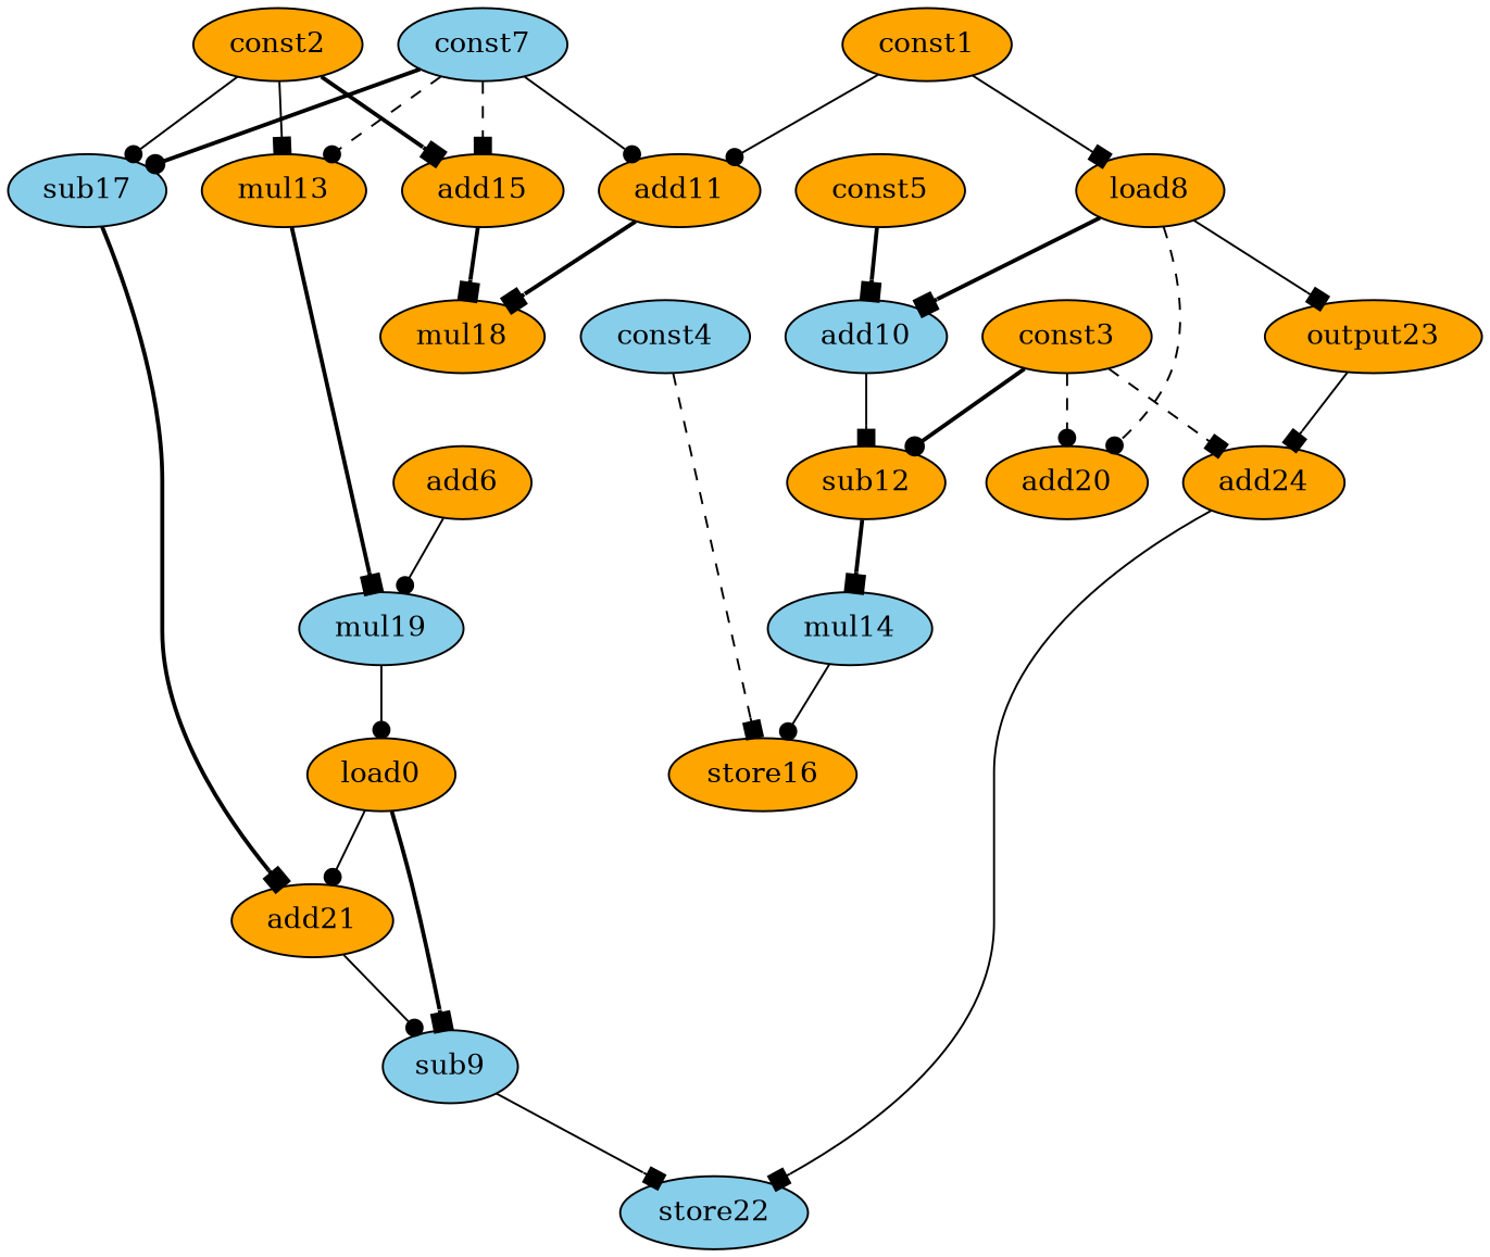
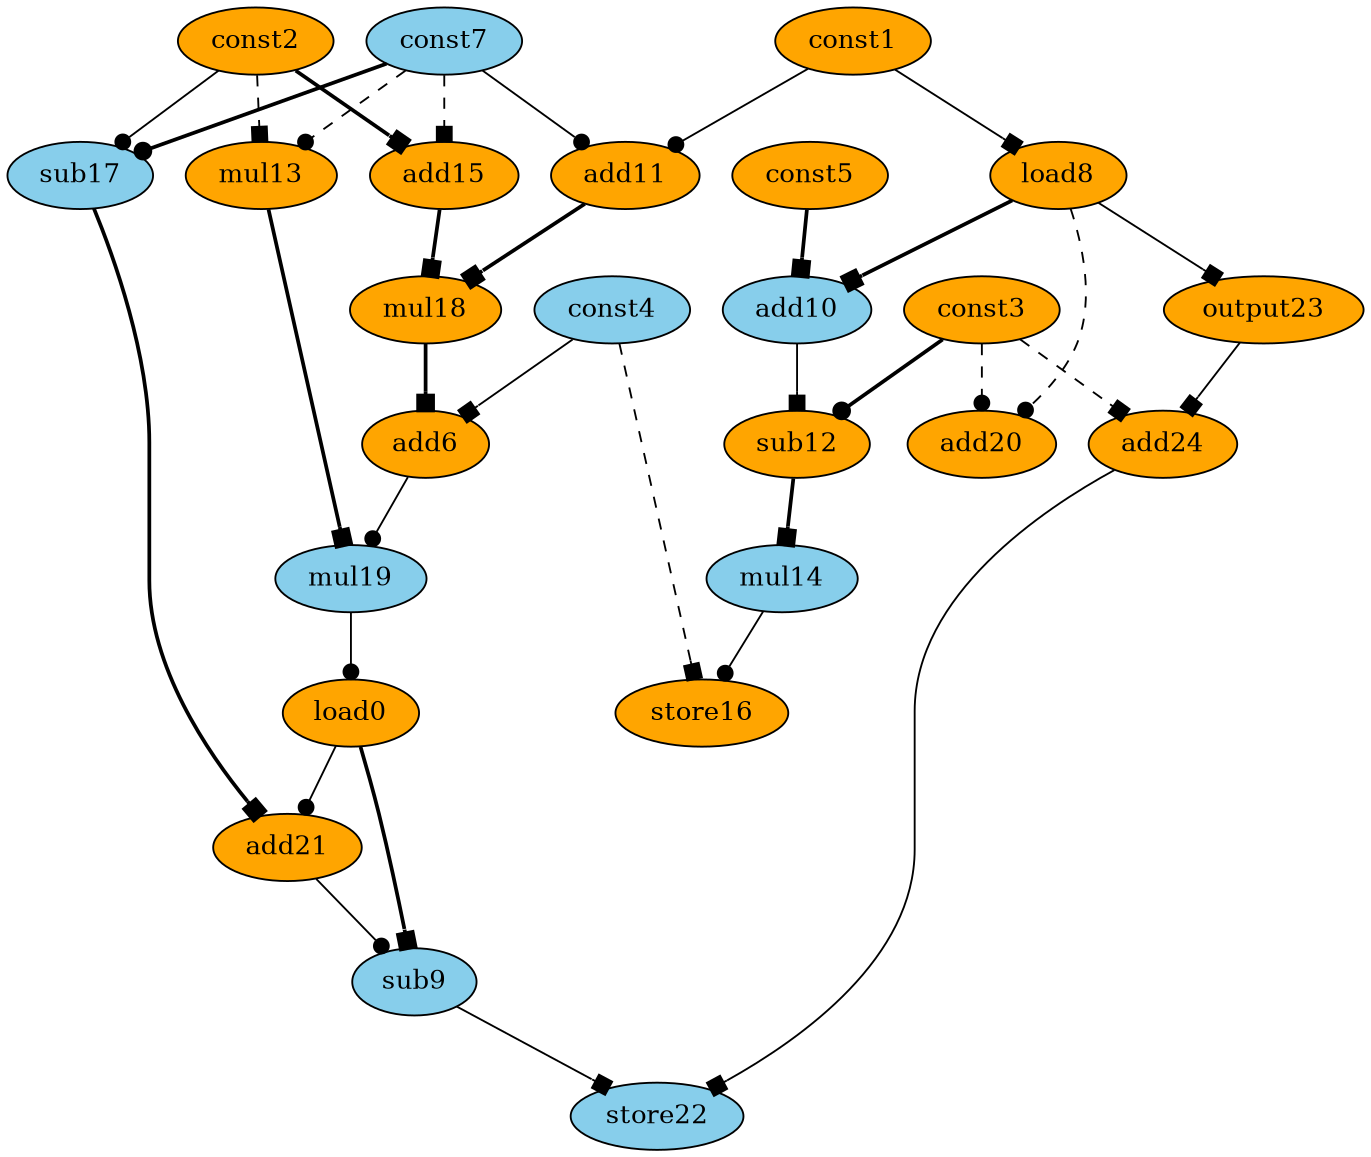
  digraph {
    node [fillcolor=orange opcode=add style=filled]
    edge [arrowhead=box operand=0 style=solid]
    load0 [opcode=load]
    sub9 [fillcolor=skyblue opcode=sub]
    add21
    store22 [fillcolor=skyblue opcode=store]
    const1 [opcode=const]
    load8 [opcode=load]
    add11
    add20
    add10 [fillcolor=skyblue]
    output23 [opcode=output]
    mul18 [opcode=mul]
    mul14 [fillcolor=skyblue opcode=mul]
    store16 [opcode=store]
    const2 [opcode=const]
    mul13 [opcode=mul]
    add15
    sub17 [fillcolor=skyblue opcode=sub]
    mul19 [fillcolor=skyblue opcode=mul]
    const3 [opcode=const]
    sub12 [opcode=sub]
    add24
    const4 [fillcolor=skyblue opcode=const]
    add6
    const5 [opcode=const]
    const7 [fillcolor=skyblue opcode=const]
    load0 -> sub9 [style=bold]
    load0 -> add21 [arrowhead=dot]
    sub9 -> store22 [operand=1]
    add21 -> sub9 [arrowhead=dot operand=1]
    const1 -> load8
    const1 -> add11 [arrowhead=dot]
    load8 -> add20 [arrowhead=dot style=dashed]
    load8 -> add10 [style=bold]
    load8 -> output23
    add11 -> mul18 [style=bold]
    add10 -> sub12
    output23 -> add24 [operand=1]
+   mul18 -> add6 [style=bold]
    mul14 -> store16 [arrowhead=dot operand=1]
-   const2 -> mul13
+   const2 -> mul13 [style=dashed]
    const2 -> add15 [style=bold]
    const2 -> sub17 [arrowhead=dot]
    mul13 -> mul19 [style=bold]
    add15 -> mul18 [operand=1 style=bold]
    sub17 -> add21 [operand=1 style=bold]
    mul19 -> load0 [arrowhead=dot]
    const3 -> add20 [arrowhead=dot operand=1 style=dashed]
    const3 -> sub12 [arrowhead=dot operand=1 style=bold]
    const3 -> add24 [style=dashed]
    sub12 -> mul14 [operand=1 style=bold]
    add24 -> store22
    const4 -> store16 [style=dashed]
+   const4 -> add6 [operand=1]
    add6 -> mul19 [arrowhead=dot operand=1]
    const5 -> add10 [operand=1 style=bold]
    const7 -> add11 [arrowhead=dot operand=1]
    const7 -> mul13 [arrowhead=dot operand=1 style=dashed]
    const7 -> add15 [operand=1 style=dashed]
    const7 -> sub17 [arrowhead=dot operand=1 style=bold]
  }
